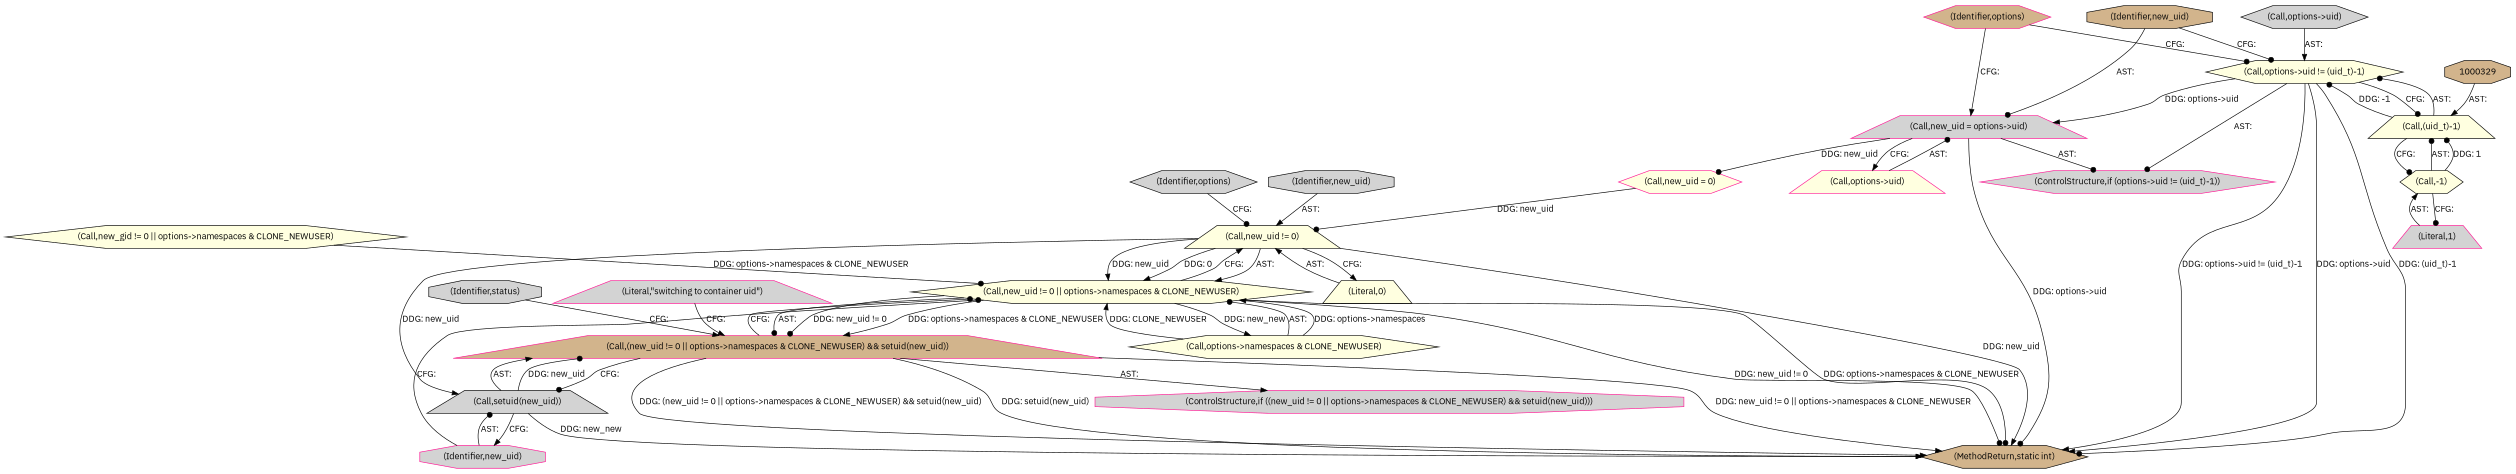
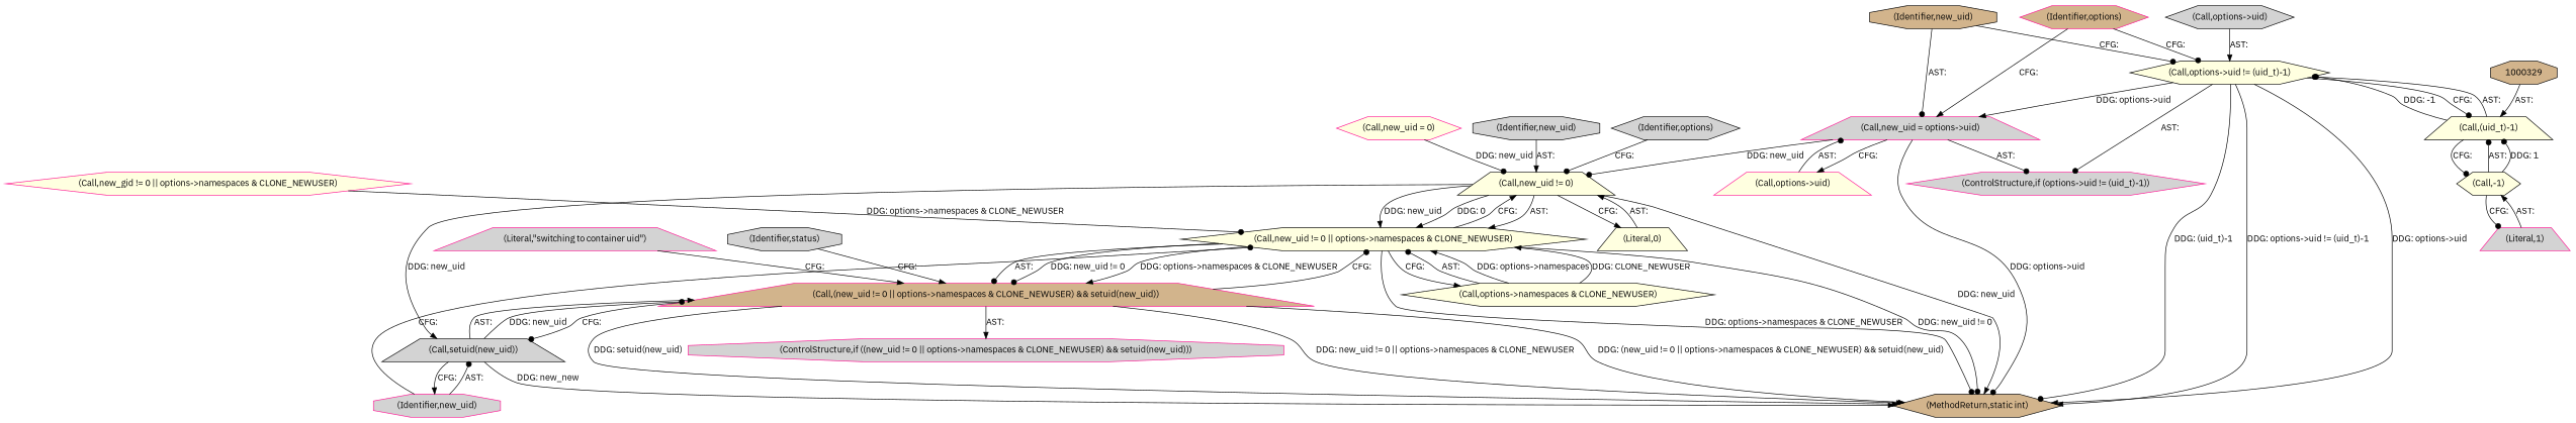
  digraph {
    fontname="IBM Plex Sans"
    node [color=black fillcolor=lightgrey fontname="IBM Plex Sans" shape=hexagon style=filled]
    edge [arrowhead=normal fontname="IBM Plex Sans"]
    n1 [fillcolor=lightyellow label="(Call,options->uid != (uid_t)-1)"]
    n2 [fillcolor=lightyellow label="(Call,(uid_t)-1)" shape=trapezium]
    n3 [color=deeppink label="(Call,new_uid = options->uid)" shape=trapezium]
    n4 [fillcolor=tan label="(MethodReturn,static int)"]
    n5 [color=deeppink label="(ControlStructure,if (options->uid != (uid_t)-1))"]
    n6 [fillcolor=lightyellow label="(Call,-1)"]
    n7 [fillcolor=lightyellow label="(Call,new_uid != 0)" shape=trapezium]
    n8 [color=deeppink fillcolor=lightyellow label="(Call,options->uid)" shape=trapezium]
    n9 [color=deeppink label="(Literal,1)" shape=trapezium]
    n10 [fillcolor=lightyellow label="(Call,new_uid != 0 || options->namespaces & CLONE_NEWUSER)"]
    n11 [label="(Call,setuid(new_uid))" shape=trapezium]
    n12 [fillcolor=lightyellow label="(Literal,0)" shape=trapezium]
    n13 [color=deeppink fillcolor=tan label="(Call,(new_uid != 0 || options->namespaces & CLONE_NEWUSER) && setuid(new_uid))" shape=trapezium]
    n14 [fillcolor=lightyellow label="(Call,options->namespaces & CLONE_NEWUSER)"]
    n15 [color=deeppink label="(Identifier,new_uid)" shape=octagon]
    n16 [color=deeppink label="(ControlStructure,if ((new_uid != 0 || options->namespaces & CLONE_NEWUSER) && setuid(new_uid)))" shape=octagon]
    n17 [label="(Call,options->uid)"]
    n18 [fillcolor=tan label="(Identifier,new_uid)" shape=octagon]
    n19 [label="(Identifier,new_uid)" shape=octagon]
    n20 [color=deeppink label="(Literal,\"switching to container uid\")" shape=trapezium]
    n21 [label="(Identifier,options)"]
    n22 [color=deeppink fillcolor=tan label="(Identifier,options)"]
    n23 [label="(Identifier,status)" shape=octagon]
    n24 [color=deeppink fillcolor=lightyellow label="(Call,new_uid = 0)"]
-   n25 [fillcolor=lightyellow label="(Call,new_gid != 0 || options->namespaces & CLONE_NEWUSER)"]
+   n25 [color=deeppink fillcolor=lightyellow label="(Call,new_gid != 0 || options->namespaces & CLONE_NEWUSER)"]
    1000329 [fillcolor=tan shape=octagon]
    n1 -> n2 [arrowhead=dot label="CFG: "]
    n1 -> n3 [label="DDG: options->uid"]
    n1 -> n4 [arrowhead=dot label="DDG: (uid_t)-1"]
    n1 -> n4 [label="DDG: options->uid != (uid_t)-1"]
    n1 -> n4 [label="DDG: options->uid"]
    n1 -> n5 [arrowhead=dot label="AST: "]
    n2 -> n1 [arrowhead=dot label="AST: "]
    n2 -> n1 [arrowhead=dot label="DDG: -1"]
    n2 -> n6 [arrowhead=dot label="CFG: "]
    n3 -> n4 [arrowhead=dot label="DDG: options->uid"]
    n3 -> n5 [arrowhead=dot label="AST: "]
-   n3 -> n24 [arrowhead=dot label="DDG: new_uid"]
+   n3 -> n7 [arrowhead=dot label="DDG: new_uid"]
    n3 -> n8 [label="CFG: "]
    n6 -> n2 [arrowhead=dot label="AST: "]
    n6 -> n2 [arrowhead=dot label="DDG: 1"]
    n6 -> n9 [arrowhead=dot label="CFG: "]
    n7 -> n4 [label="DDG: new_uid"]
    n7 -> n10 [label="AST: "]
    n7 -> n10 [label="DDG: new_uid"]
    n7 -> n10 [label="DDG: 0"]
    n7 -> n11 [label="DDG: new_uid"]
    n7 -> n12 [label="CFG: "]
    n8 -> n3 [arrowhead=dot label="AST: "]
    n9 -> n6 [label="AST: "]
    n10 -> n4 [arrowhead=dot label="DDG: options->namespaces & CLONE_NEWUSER"]
    n10 -> n4 [arrowhead=dot label="DDG: new_uid != 0"]
    n10 -> n7 [label="CFG: "]
    n10 -> n13 [arrowhead=dot label="AST: "]
    n10 -> n13 [arrowhead=dot label="DDG: new_uid != 0"]
    n10 -> n13 [label="DDG: options->namespaces & CLONE_NEWUSER"]
-   n10 -> n14 [label="DDG: new_new"]
+   n10 -> n14 [label="CFG: "]
    n11 -> n4 [label="DDG: new_new"]
    n11 -> n13 [label="AST: "]
    n11 -> n13 [arrowhead=dot label="DDG: new_uid"]
    n11 -> n15 [label="CFG: "]
    n12 -> n7 [label="AST: "]
    n13 -> n4 [label="DDG: new_uid != 0 || options->namespaces & CLONE_NEWUSER"]
    n13 -> n4 [label="DDG: (new_uid != 0 || options->namespaces & CLONE_NEWUSER) && setuid(new_uid)"]
    n13 -> n4 [label="DDG: setuid(new_uid)"]
    n13 -> n10 [arrowhead=dot label="CFG: "]
    n13 -> n11 [arrowhead=dot label="CFG: "]
    n13 -> n16 [label="AST: "]
    n14 -> n10 [arrowhead=dot label="AST: "]
    n14 -> n10 [label="DDG: options->namespaces"]
    n14 -> n10 [label="DDG: CLONE_NEWUSER"]
    n15 -> n10 [arrowhead=dot label="CFG: "]
    n15 -> n11 [arrowhead=dot label="AST: "]
    n17 -> n1 [label="AST: "]
    n18 -> n1 [arrowhead=dot label="CFG: "]
    n18 -> n3 [arrowhead=dot label="AST: "]
    n19 -> n7 [label="AST: "]
    n20 -> n13 [label="CFG: "]
    n21 -> n7 [arrowhead=dot label="CFG: "]
    n22 -> n1 [arrowhead=dot label="CFG: "]
    n22 -> n3 [label="CFG: "]
    n23 -> n13 [label="CFG: "]
    n24 -> n7 [arrowhead=dot label="DDG: new_uid"]
    n25 -> n10 [arrowhead=dot label="DDG: options->namespaces & CLONE_NEWUSER"]
    1000329 -> n2 [label="AST: "]
  }
